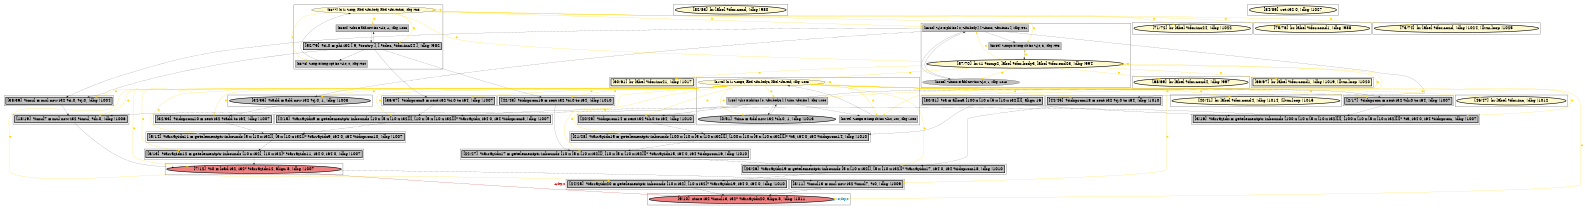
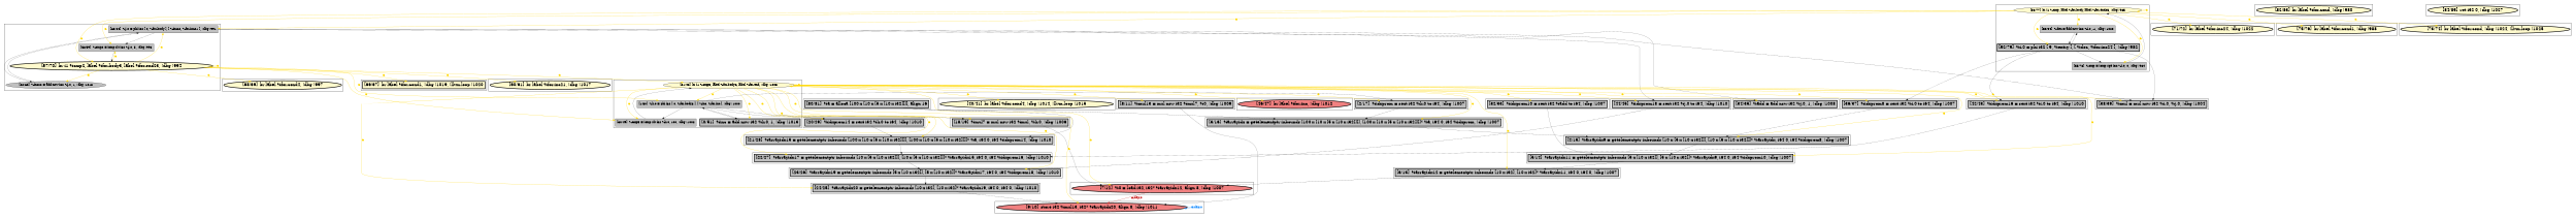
  digraph {
    node [fillcolor=grey fontsize=20 penwidth=3.0 shape=rectangle style=filled]
    edge [color=gold fontcolor=gold penwidth=1.0 style=solid]
-   n1 [fillcolor=lemonchiffon label="[46/47]  br label %for.inc, !dbg !1012" shape=ellipse]
+   n1 [fillcolor=lightcoral label="[46/47]  br label %for.inc, !dbg !1012" shape=ellipse]
    n2 [label="[63/64]  %j.0 = phi i32 [ 0, %for.body ], [ %inc22, %for.inc21 ], !dbg !991" fontsize="" penwidth=""]
    n3 [label="[62/65]  %inc22 = add nsw i32 %j.0, 1, !dbg !1018" shape=ellipse fontsize="" penwidth=""]
    n4 [fillcolor=lemonchiffon label="[57/70]  br i1 %cmp2, label %for.body3, label %for.end23, !dbg !994" shape=ellipse]
    n5 [label="[58/59]  %cmp2 = icmp slt i32 %j.0, 5, !dbg !993" fontsize="" penwidth=""]
    n6 [fillcolor=lemonchiffon label="[68/69]  br label %for.cond4, !dbg !997" shape=ellipse]
    n7 [fillcolor=lemonchiffon label="[56/77]  br i1 %cmp, label %for.body, label %for.end25, !dbg !985" shape=ellipse fontsize="" penwidth=""]
    n8 [label="[53/54]  %dec = add nsw i32 %i.0, -1, !dbg !1023" fontsize="" penwidth=""]
    n9 [label="[55/78]  %cmp = icmp sge i32 %i.0, 0, !dbg !984" fontsize="" penwidth=""]
    n10 [label="[52/79]  %i.0 = phi i32 [ 9, %entry ], [ %dec, %for.inc24 ], !dbg !982"]
    n11 [fillcolor=lemonchiffon label="[66/67]  br label %for.cond1, !dbg !1019, !llvm.loop !1020" shape=box]
    n12 [fillcolor=lightcoral label="[9/10]  store i32 %mul13, i32* %arrayidx20, align 8, !dbg !1011" shape=ellipse]
    n13 [fillcolor=lemonchiffon label="[71/72]  br label %for.inc24, !dbg !1022" shape=ellipse]
    n14 [fillcolor=lemonchiffon label="[82/83]  br label %for.cond, !dbg !980" shape=ellipse]
    n15 [fillcolor=lightcoral label="[7/12]  %0 = load i32, i32* %arrayidx12, align 8, !dbg !1007" shape=ellipse]
    n16 [label="[42/43]  %idxprom16 = sext i32 %i.0 to i64, !dbg !1010"]
    n17 [label="[5/14]  %arrayidx11 = getelementptr inbounds [5 x [10 x i32]], [5 x [10 x i32]]* %arrayidx9, i64 0, i64 %idxprom10, !dbg !1007"]
    n18 [label="[22/27]  %arrayidx17 = getelementptr inbounds [10 x [5 x [10 x i32]]], [10 x [5 x [10 x i32]]]* %arrayidx15, i64 0, i64 %idxprom16, !dbg !1010"]
    n19 [label="[80/81]  %a = alloca [100 x [10 x [5 x [10 x i32]]]], align 16"]
    n20 [fillcolor=lemonchiffon label="[75/76]  br label %for.cond1, !dbg !988" shape=ellipse]
    n21 [label="[18/19]  %mul7 = mul nsw i32 %mul, %k.0, !dbg !1006"]
    n22 [label="[3/16]  %arrayidx = getelementptr inbounds [100 x [10 x [5 x [10 x i32]]]], [100 x [10 x [5 x [10 x i32]]]]* %a, i64 0, i64 %idxprom, !dbg !1007"]
    n23 [label="[4/15]  %arrayidx9 = getelementptr inbounds [10 x [5 x [10 x i32]]], [10 x [5 x [10 x i32]]]* %arrayidx, i64 0, i64 %idxprom8, !dbg !1007"]
    n24 [label="[36/37]  %idxprom8 = sext i32 %i.0 to i64, !dbg !1007"]
    n25 [label="[44/45]  %idxprom18 = sext i32 %j.0 to i64, !dbg !1010"]
    n26 [label="[24/25]  %arrayidx20 = getelementptr inbounds [10 x i32], [10 x i32]* %arrayidx19, i64 0, i64 0, !dbg !1010"]
    n27 [label="[8/11]  %mul13 = mul nsw i32 %mul7, %0, !dbg !1009"]
-   n28 [fillcolor=lemonchiffon label="[60/61]  br label %for.inc21, !dbg !1017" shape=box]
+   n28 [fillcolor=lemonchiffon label="[60/61]  br label %for.inc21, !dbg !1017" shape=ellipse]
    n29 [label="[20/29]  %idxprom14 = sext i32 %k.0 to i64, !dbg !1010"]
    n30 [label="[38/39]  %mul = mul nsw i32 %i.0, %j.0, !dbg !1004"]
    n31 [label="[23/26]  %arrayidx19 = getelementptr inbounds [5 x [10 x i32]], [5 x [10 x i32]]* %arrayidx17, i64 0, i64 %idxprom18, !dbg !1010"]
    n32 [fillcolor=lemonchiffon label="[73/74]  br label %for.cond, !dbg !1024, !llvm.loop !1025" shape=ellipse]
    n33 [label="[21/28]  %arrayidx15 = getelementptr inbounds [100 x [10 x [5 x [10 x i32]]]], [100 x [10 x [5 x [10 x i32]]]]* %a, i64 0, i64 %idxprom14, !dbg !1010"]
    n34 [fillcolor=lemonchiffon label="[84/85]  ret i32 0, !dbg !1027" shape=ellipse]
    n35 [label="[6/13]  %arrayidx12 = getelementptr inbounds [10 x i32], [10 x i32]* %arrayidx11, i64 0, i64 0, !dbg !1007"]
    n36 [fillcolor=lemonchiffon label="[40/41]  br label %for.cond4, !dbg !1014, !llvm.loop !1015" shape=ellipse]
    n37 [label="[32/33]  %idxprom10 = sext i32 %add to i64, !dbg !1007"]
-   n38 [label="[34/35]  %add = add nsw i32 %j.0, 1, !dbg !1008" shape=ellipse]
+   n38 [label="[34/35]  %add = add nsw i32 %j.0, 1, !dbg !1008"]
    n39 [label="[2/17]  %idxprom = sext i32 %k.0 to i64, !dbg !1007"]
    n40 [fillcolor=lemonchiffon label="[31/48]  br i1 %cmp5, label %for.body6, label %for.end, !dbg !1003" shape=ellipse fontsize="" penwidth=""]
    n41 [label="[1/50]  %k.0 = phi i32 [ 0, %for.body3 ], [ %inc, %for.inc ], !dbg !1000" fontsize="" penwidth=""]
    n42 [label="[30/49]  %cmp5 = icmp slt i32 %k.0, 100, !dbg !1002" fontsize="" penwidth=""]
-   n43 [label="[0/51]  %inc = add nsw i32 %k.0, 1, !dbg !1013" shape=ellipse]
+   n43 [label="[0/51]  %inc = add nsw i32 %k.0, 1, !dbg !1013"]
    subgraph cluster_1 {
      n1
    }
    subgraph cluster_2 {
      n2
      n3
      n4
      n5
    }
    subgraph cluster_3 {
      n6
    }
    subgraph cluster_4 {
      n7
      n8
      n9
      n10
    }
    subgraph cluster_5 {
      n11
    }
    subgraph cluster_6 {
      n12
    }
    subgraph cluster_7 {
      n13
    }
    subgraph cluster_8 {
      n14
    }
    subgraph cluster_9 {
      n15
    }
    subgraph cluster_10 {
      n16
    }
    subgraph cluster_11 {
      n17
    }
    subgraph cluster_12 {
      n18
    }
    subgraph cluster_13 {
      n19
    }
    subgraph cluster_14 {
      n20
    }
    subgraph cluster_15 {
      n21
    }
    subgraph cluster_16 {
      n22
    }
    subgraph cluster_17 {
      n23
    }
    subgraph cluster_18 {
      n24
    }
    subgraph cluster_19 {
      n25
    }
    subgraph cluster_20 {
      n26
    }
    subgraph cluster_21 {
      n27
    }
    subgraph cluster_22 {
      n28
    }
    subgraph cluster_23 {
      n29
    }
    subgraph cluster_24 {
      n30
    }
    subgraph cluster_25 {
      n31
    }
    subgraph cluster_26 {
      n32
    }
    subgraph cluster_27 {
      n33
    }
    subgraph cluster_28 {
      n34
    }
    subgraph cluster_29 {
      n35
    }
    subgraph cluster_30 {
      n36
    }
    subgraph cluster_31 {
      n37
    }
    subgraph cluster_32 {
      n38
    }
    subgraph cluster_33 {
      n39
    }
    subgraph cluster_34 {
      n40
      n41
      n42
      n43
    }
    n2 -> n3 [color=black fontcolor=black penwidth=0.5]
    n2 -> n5 [color=black fontcolor=black penwidth=0.5]
    n2 -> n25 [color=black fontcolor=black penwidth=0.5]
    n2 -> n30 [color=black fontcolor=black penwidth=0.5]
    n2 -> n38 [color=black fontcolor=black penwidth=0.5]
    n3 -> n2 [color=black fontcolor=black penwidth=0.5]
    n4 -> n2 [label=C]
    n4 -> n3 [label=C]
    n4 -> n4 [label=C]
    n4 -> n5 [label=C]
    n4 -> n6 [label=C]
    n4 -> n11 [label=C]
    n4 -> n28 [label=C]
    n4 -> n40 [label=C]
    n4 -> n41 [label=C]
    n4 -> n42 [label=C]
    n5 -> n4 [color=black fontcolor=black penwidth=0.5]
    n7 -> n2 [label=C]
    n7 -> n4 [label=C]
    n7 -> n5 [label=C]
    n7 -> n7 [label=C]
    n7 -> n8 [label=C]
    n7 -> n9 [label=C]
    n7 -> n10 [label=C]
    n7 -> n13 [label=C]
    n7 -> n20 [label=C]
    n7 -> n32 [label=C]
    n8 -> n10 [color=black fontcolor=black penwidth=0.5]
    n9 -> n7 [color=black fontcolor=black penwidth=0.5]
    n10 -> n8 [color=black fontcolor=black penwidth=0.5]
    n10 -> n9 [color=black fontcolor=black penwidth=0.5]
    n10 -> n16 [color=black fontcolor=black penwidth=0.5]
    n10 -> n24 [color=black fontcolor=black penwidth=0.5]
    n10 -> n30 [color=black fontcolor=black penwidth=0.5]
    n12 -> n12 [color=dodgerblue fontcolor=dodgerblue label="O|dep|0"]
    n15 -> n12 [color=firebrick3 fontcolor=firebrick3 label="A|dep|0"]
-   n15 -> n27 [color=black fontcolor=black penwidth=0.5]
    n16 -> n18 [color=black fontcolor=black penwidth=0.5]
    n17 -> n35 [color=black fontcolor=black penwidth=0.5]
    n18 -> n31 [color=black fontcolor=black penwidth=0.5]
    n19 -> n22 [color=black fontcolor=black penwidth=0.5]
    n19 -> n33 [color=black fontcolor=black penwidth=0.5]
    n21 -> n15 [color=black fontcolor=black penwidth=0.5]
    n22 -> n23 [color=black fontcolor=black penwidth=0.5]
    n23 -> n17 [color=black fontcolor=black penwidth=0.5]
    n24 -> n23 [color=black fontcolor=black penwidth=0.5]
    n25 -> n31 [color=black fontcolor=black penwidth=0.5]
    n26 -> n12 [color=black fontcolor=black penwidth=0.5]
    n27 -> n12 [color=black fontcolor=black penwidth=0.5]
    n29 -> n33 [color=black fontcolor=black penwidth=0.5]
-   n30 -> n21 [color=black fontcolor=black penwidth=0.5]
    n31 -> n26 [color=black fontcolor=black penwidth=0.5]
    n33 -> n18 [color=black fontcolor=black penwidth=0.5]
    n35 -> n15 [color=black fontcolor=black penwidth=0.5]
    n37 -> n17 [color=black fontcolor=black penwidth=0.5]
-   n38 -> n37 [color=black fontcolor=black penwidth=0.5]
    n39 -> n22 [color=black fontcolor=black penwidth=0.5]
    n40 -> n1 [label=C]
    n40 -> n12 [label=C]
    n40 -> n15 [label=C]
    n40 -> n16 [label=C]
    n40 -> n17 [label=C]
    n40 -> n18 [label=C]
    n40 -> n21 [label=C]
    n40 -> n22 [label=C]
    n40 -> n23 [label=C]
    n40 -> n24 [label=C]
    n40 -> n25 [label=C]
    n40 -> n26 [label=C]
    n40 -> n27 [label=C]
    n40 -> n29 [label=C]
    n40 -> n30 [label=C]
    n40 -> n31 [label=C]
    n40 -> n33 [label=C]
    n40 -> n35 [label=C]
    n40 -> n36 [label=C]
    n40 -> n37 [label=C]
    n40 -> n38 [label=C]
    n40 -> n39 [label=C]
    n40 -> n40 [label=C]
    n40 -> n41 [label=C]
    n40 -> n42 [label=C]
    n40 -> n43 [label=C]
    n41 -> n21 [color=black fontcolor=black penwidth=0.5]
    n41 -> n29 [color=black fontcolor=black penwidth=0.5]
    n41 -> n39 [color=black fontcolor=black penwidth=0.5]
    n41 -> n42 [color=black fontcolor=black penwidth=0.5]
    n41 -> n43 [color=black fontcolor=black penwidth=0.5]
    n42 -> n40 [color=black fontcolor=black penwidth=0.5]
    n43 -> n41 [color=black fontcolor=black penwidth=0.5]
  }
